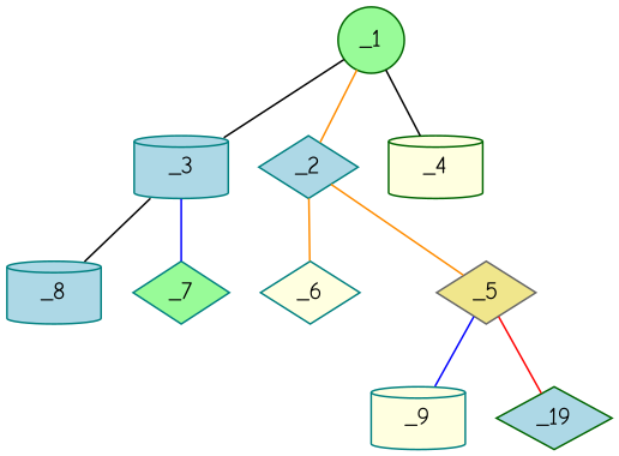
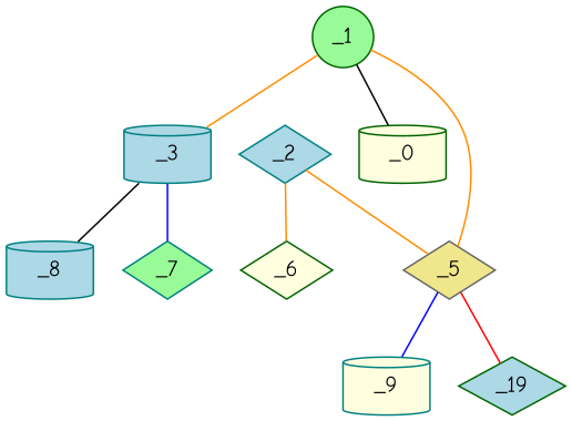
  graph {
    fontname="Comic Neue"
    node [charge=0 chem=2 color=teal fillcolor=lightblue fontname="Comic Neue" shape=diamond style=filled symbol="O  " x=3.7321 y=-0.25]
    edge [color=darkorange fontname="Comic Neue" valence=1]
    _1 [chem=1 color=darkgreen fillcolor=palegreen shape=circle symbol="C  "]
    _2 [chem=1 symbol="C  " x=4.5981 y=0.25]
    _3 [chem=1 shape=cylinder symbol="C  " x=2.866 y=0.25]
-   _4 [color=darkgreen fillcolor=lightyellow shape=cylinder y=-1.25]
+   _4 [color=darkgreen fillcolor=lightyellow shape=cylinder y=-1.25 label=_0]
    _5 [chem=1 color=gray40 fillcolor=khaki symbol="C  " x=5.4641]
-   _6 [fillcolor=lightyellow x=4.5981 y=1.25]
+   _6 [color=darkgreen fillcolor=lightyellow x=4.5981 y=1.25]
    _7 [fillcolor=palegreen x=2]
    _8 [shape=cylinder x=2.866 y=1.25]
    _9 [fillcolor=lightyellow shape=cylinder x=6.3301 y=0.25]
    n10 [color=darkgreen label=_19 x=5.4641 y=-1.25]
-   _1 -- _2
-   _1 -- _3 [color=black]
+   _1 -- _5
+   _1 -- _3
    _1 -- _4 [color=black]
    _2 -- _5
    _2 -- _6
    _3 -- _7 [color=blue valence=2]
    _3 -- _8 [color=black]
    _5 -- _9 [color=blue valence=2]
    _5 -- n10 [color=red]
  }
